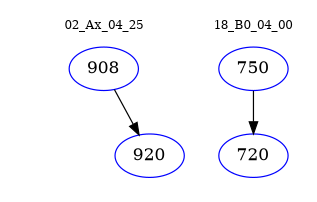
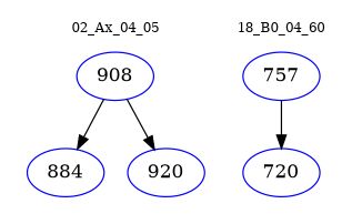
  digraph {
    node [color=blue]
    edge [color=black]
    n1 [label=908]
+   n2 [label=884]
    n3 [label=920]
-   n4 [label=750]
+   n4 [label=757]
    n5 [label=720]
    subgraph cluster_1 {
      color=white
      fontsize=10
-     label="02_Ax_04_25"
+     label="02_Ax_04_05"
      n1
+     n2
      n3
    }
    subgraph cluster_2 {
      color=white
      fontsize=10
-     label="18_B0_04_00"
+     label="18_B0_04_60"
      n4
      n5
    }
+   n1 -> n2
    n1 -> n3
    n4 -> n5
  }
